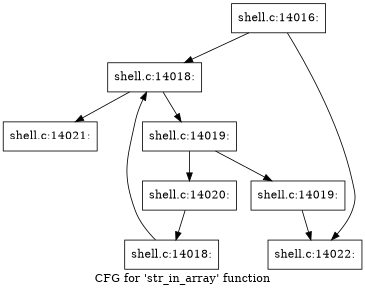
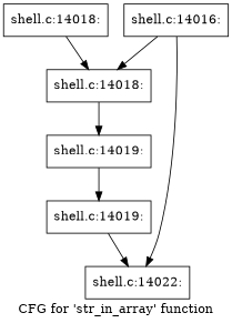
  digraph {
    label="CFG for 'str_in_array' function"
    node [shape=record]
    n1 [label="{shell.c:14016:}"]
    n2 [label="{shell.c:14018:}"]
    n3 [label="{shell.c:14022:}"]
    n4 [label="{shell.c:14019:}"]
-   n5 [label="{shell.c:14021:}"]
    n6 [label="{shell.c:14019:}"]
-   n7 [label="{shell.c:14020:}"]
    n8 [label="{shell.c:14018:}"]
    n1 -> n2
    n1 -> n3
    n2 -> n4
-   n2 -> n5
    n4 -> n6
-   n4 -> n7
    n6 -> n3
-   n7 -> n8
    n8 -> n2
  }
